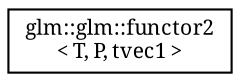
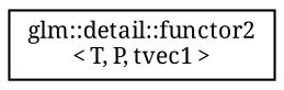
  digraph {
    rankdir=LR
    fontname="Noto Serif"
-   n1 [color=black fillcolor=white fontname="Noto Serif" fontsize=10 height=0.2 label="glm::glm::functor2\l\< T, P, tvec1 \>" shape=record style=filled width=0.4]
+   n1 [color=black fillcolor=white fontname="Noto Serif" fontsize=10 height=0.2 label="glm::detail::functor2\l\< T, P, tvec1 \>" shape=record style=filled width=0.4]
  }
